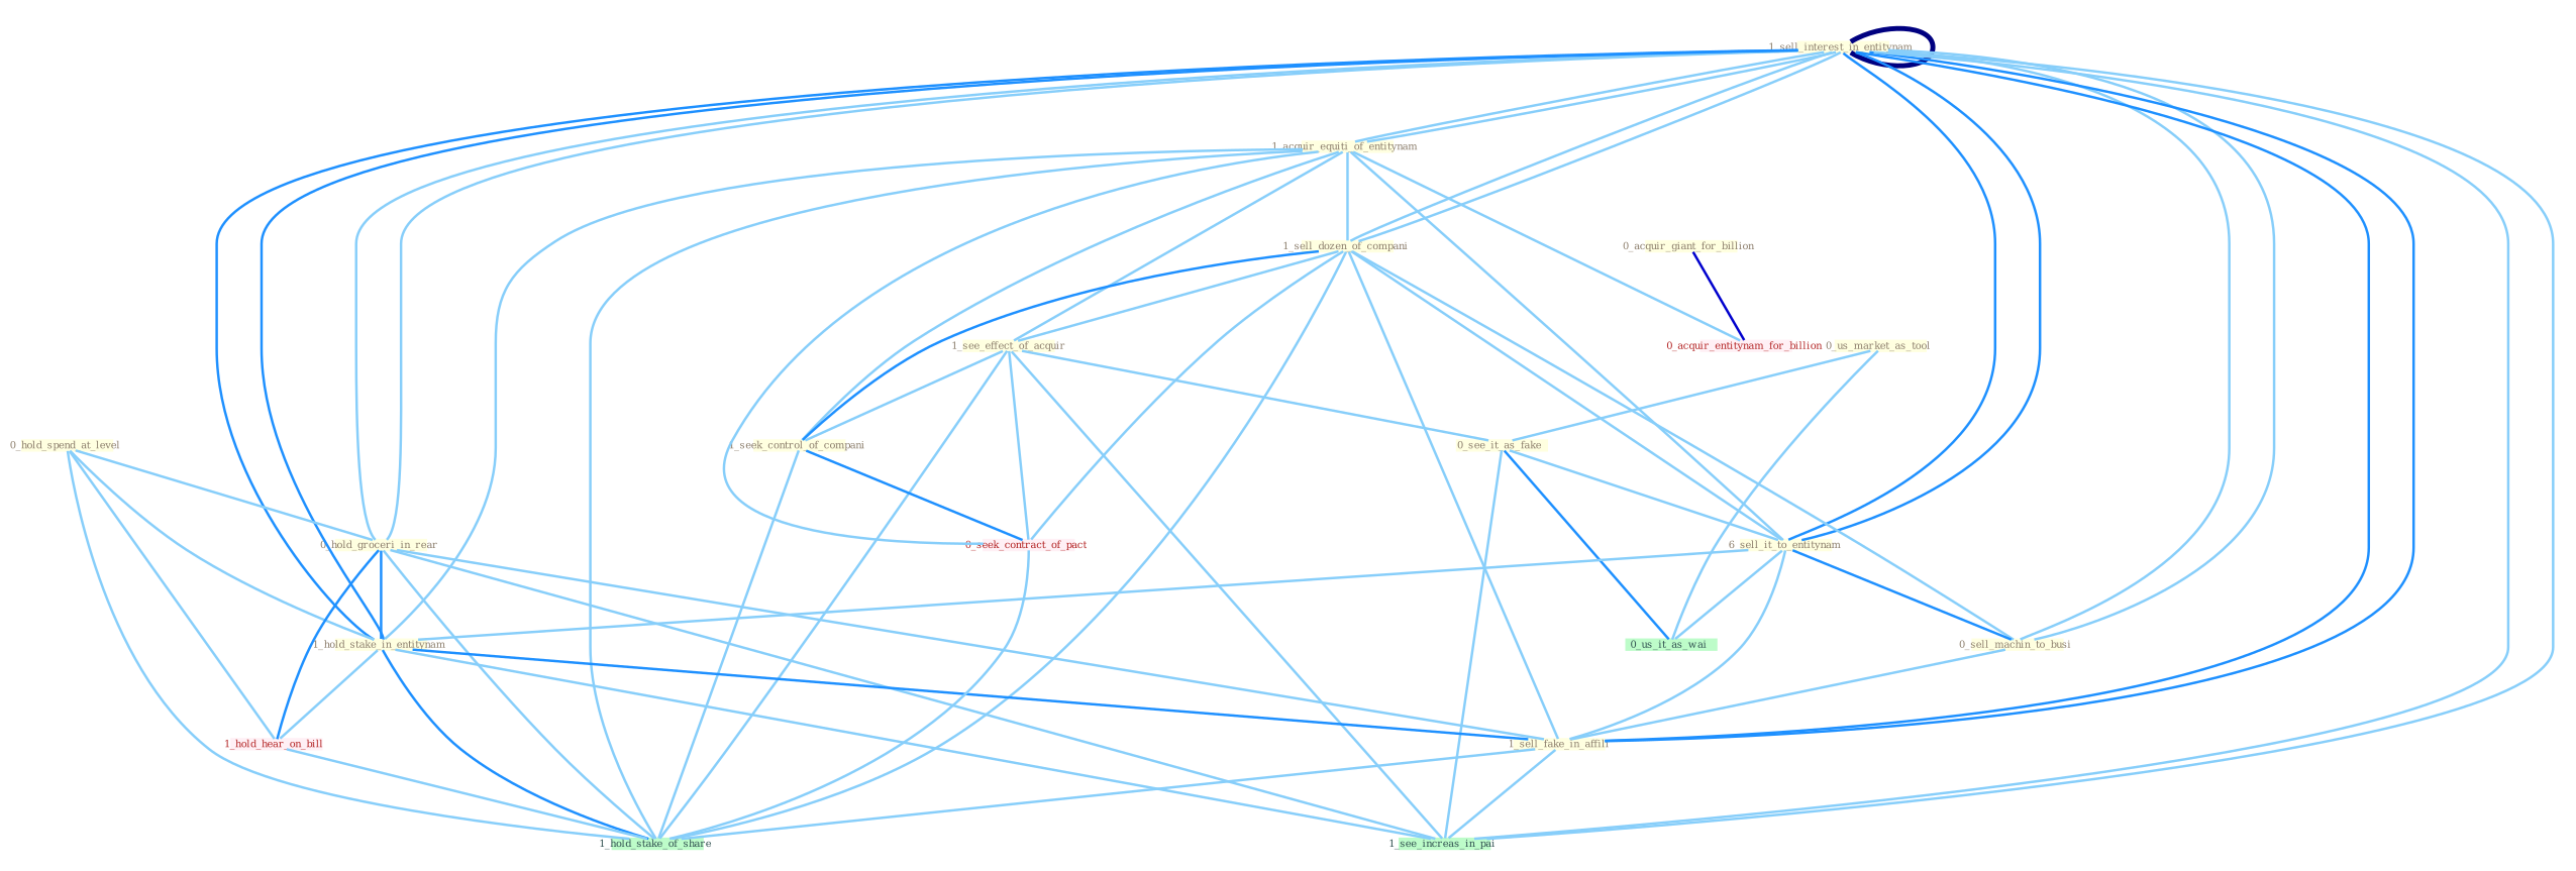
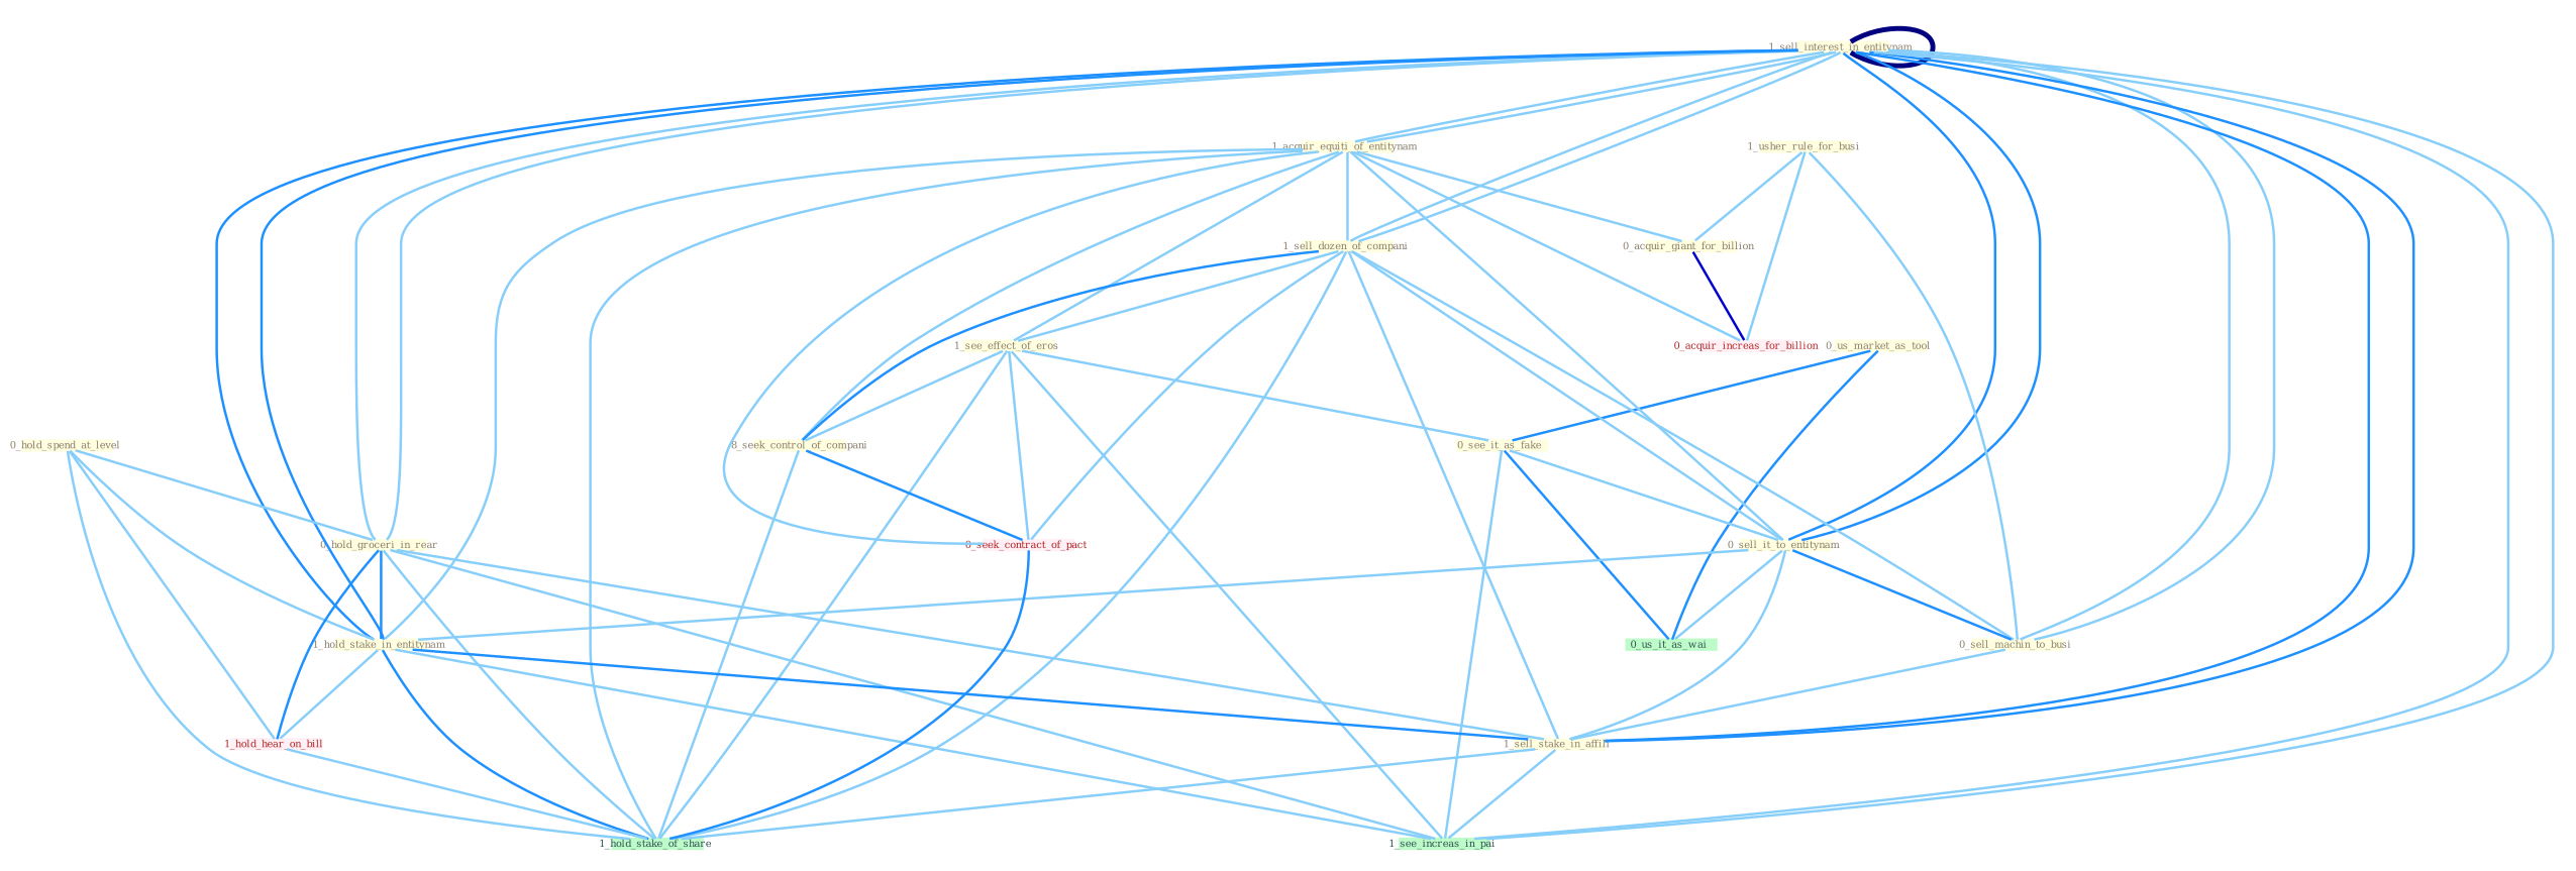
  graph {
    node [color="#ffffe0" fixedsize=true fontcolor="#8b7d6b" fontsize=4 shape=polygon style=filled]
    edge [color="#87cefa" w=1]
    "0_us_market_as_tool " [height=.06 width=.5]
    "1_sell_interest_in_entitynam " [height=.06 width=.5]
    "0_hold_spend_at_level " [height=.06 width=.5]
    "1_acquir_equiti_of_entitynam " [height=.06 width=.5]
    "1_sell_dozen_of_compani " [height=.06 width=.5]
-   "1_see_effect_of_eros " [height=.06 width=.5 label="1_see_effect_of_acquir"]
+   "1_see_effect_of_eros " [height=.06 width=.5]
+   "1_usher_rule_for_busi " [height=.06 width=.5]
    "0_see_it_as_fake " [height=.06 width=.5]
-   "0_sell_it_to_entitynam " [height=.06 width=.5 label="6_sell_it_to_entitynam"]
+   "0_sell_it_to_entitynam " [height=.06 width=.5]
    "0_hold_groceri_in_rear " [height=.06 width=.5]
-   "1_seek_control_of_compani " [height=.06 width=.5]
+   "1_seek_control_of_compani " [height=.06 width=.5 label="8_seek_control_of_compani"]
    "1_hold_stake_in_entitynam " [height=.06 width=.5]
    "0_sell_machin_to_busi " [height=.06 width=.5]
    "0_acquir_giant_for_billion " [height=.06 width=.5]
-   "1_sell_stake_in_affili " [height=.06 width=.5 label="1_sell_fake_in_affili"]
+   "1_sell_stake_in_affili " [height=.06 width=.5]
    "0_seek_contract_of_pact " [color="#fff0f5" fontcolor="#b22222" height=.06 width=.5]
-   "0_acquir_entitynam_for_billion " [color="#fff0f5" fontcolor="#b22222" height=.06 width=.5]
+   "0_acquir_entitynam_for_billion " [color="#fff0f5" fontcolor="#b22222" height=.06 width=.5 label="0_acquir_increas_for_billion"]
    "1_hold_hear_on_bill " [color="#fff0f5" fontcolor="#b22222" height=.06 width=.5]
    "0_us_it_as_wai " [color="#BDFCC9" fontcolor="#2f4f4f" height=.06 width=.5]
    "1_see_increas_in_pai " [color="#BDFCC9" fontcolor="#2f4f4f" height=.06 width=.5]
    "1_hold_stake_of_share " [color="#BDFCC9" fontcolor="#2f4f4f" height=.06 width=.5]
    subgraph sub_1 {
      "0_us_market_as_tool "
      "1_sell_interest_in_entitynam "
      "0_hold_spend_at_level "
      "1_acquir_equiti_of_entitynam "
      "1_sell_dozen_of_compani "
      "1_see_effect_of_eros "
+     "1_usher_rule_for_busi "
      "0_see_it_as_fake "
      "0_sell_it_to_entitynam "
      "0_hold_groceri_in_rear "
      "1_seek_control_of_compani "
      "1_hold_stake_in_entitynam "
      "0_sell_machin_to_busi "
      "0_acquir_giant_for_billion "
      "1_sell_stake_in_affili "
    }
    subgraph sub_2 {
      "0_seek_contract_of_pact "
      "0_acquir_entitynam_for_billion "
      "1_hold_hear_on_bill "
    }
-   "0_us_market_as_tool " -- "0_see_it_as_fake "
-   "0_us_market_as_tool " -- "0_us_it_as_wai " [w=2]
+   "0_us_market_as_tool " -- "0_see_it_as_fake " [color="#1e90ff"]
+   "0_us_market_as_tool " -- "0_us_it_as_wai " [color="#1e90ff" w=2]
    "1_sell_interest_in_entitynam " -- "1_sell_interest_in_entitynam " [color="#000080" style=bold w=4]
    "1_sell_interest_in_entitynam " -- "1_acquir_equiti_of_entitynam "
    "1_sell_interest_in_entitynam " -- "1_sell_dozen_of_compani "
    "1_sell_interest_in_entitynam " -- "1_sell_dozen_of_compani "
    "1_sell_interest_in_entitynam " -- "0_sell_it_to_entitynam " [color="#1e90ff" w=2]
    "1_sell_interest_in_entitynam " -- "0_sell_it_to_entitynam " [color="#1e90ff" w=2]
    "1_sell_interest_in_entitynam " -- "0_hold_groceri_in_rear "
    "1_sell_interest_in_entitynam " -- "0_hold_groceri_in_rear "
    "1_sell_interest_in_entitynam " -- "1_hold_stake_in_entitynam " [color="#1e90ff" w=2]
    "1_sell_interest_in_entitynam " -- "1_hold_stake_in_entitynam " [color="#1e90ff" w=2]
    "1_sell_interest_in_entitynam " -- "0_sell_machin_to_busi "
    "1_sell_interest_in_entitynam " -- "0_sell_machin_to_busi "
    "1_sell_interest_in_entitynam " -- "1_sell_stake_in_affili " [color="#1e90ff" w=2]
    "1_sell_interest_in_entitynam " -- "1_sell_stake_in_affili " [color="#1e90ff" w=2]
    "1_sell_interest_in_entitynam " -- "1_see_increas_in_pai "
    "1_sell_interest_in_entitynam " -- "1_see_increas_in_pai "
    "0_hold_spend_at_level " -- "0_hold_groceri_in_rear "
    "0_hold_spend_at_level " -- "1_hold_stake_in_entitynam "
    "0_hold_spend_at_level " -- "1_hold_hear_on_bill "
    "0_hold_spend_at_level " -- "1_hold_stake_of_share "
    "1_acquir_equiti_of_entitynam " -- "1_sell_interest_in_entitynam "
    "1_acquir_equiti_of_entitynam " -- "1_sell_dozen_of_compani "
    "1_acquir_equiti_of_entitynam " -- "1_see_effect_of_eros "
    "1_acquir_equiti_of_entitynam " -- "0_sell_it_to_entitynam "
    "1_acquir_equiti_of_entitynam " -- "1_seek_control_of_compani "
    "1_acquir_equiti_of_entitynam " -- "1_hold_stake_in_entitynam "
+   "1_acquir_equiti_of_entitynam " -- "0_acquir_giant_for_billion "
    "1_acquir_equiti_of_entitynam " -- "0_seek_contract_of_pact "
    "1_acquir_equiti_of_entitynam " -- "0_acquir_entitynam_for_billion "
    "1_acquir_equiti_of_entitynam " -- "1_hold_stake_of_share "
    "1_sell_dozen_of_compani " -- "1_see_effect_of_eros "
    "1_sell_dozen_of_compani " -- "0_sell_it_to_entitynam "
    "1_sell_dozen_of_compani " -- "1_seek_control_of_compani " [color="#1e90ff" w=2]
    "1_sell_dozen_of_compani " -- "0_sell_machin_to_busi "
    "1_sell_dozen_of_compani " -- "1_sell_stake_in_affili "
    "1_sell_dozen_of_compani " -- "0_seek_contract_of_pact "
    "1_sell_dozen_of_compani " -- "1_hold_stake_of_share "
    "1_see_effect_of_eros " -- "0_see_it_as_fake "
    "1_see_effect_of_eros " -- "1_seek_control_of_compani "
    "1_see_effect_of_eros " -- "0_seek_contract_of_pact "
    "1_see_effect_of_eros " -- "1_see_increas_in_pai "
    "1_see_effect_of_eros " -- "1_hold_stake_of_share "
+   "1_usher_rule_for_busi " -- "0_sell_machin_to_busi "
+   "1_usher_rule_for_busi " -- "0_acquir_giant_for_billion "
+   "1_usher_rule_for_busi " -- "0_acquir_entitynam_for_billion "
    "0_see_it_as_fake " -- "0_sell_it_to_entitynam "
    "0_see_it_as_fake " -- "0_us_it_as_wai " [color="#1e90ff" w=2]
    "0_see_it_as_fake " -- "1_see_increas_in_pai "
    "0_sell_it_to_entitynam " -- "1_hold_stake_in_entitynam "
    "0_sell_it_to_entitynam " -- "0_sell_machin_to_busi " [color="#1e90ff" w=2]
    "0_sell_it_to_entitynam " -- "1_sell_stake_in_affili "
    "0_sell_it_to_entitynam " -- "0_us_it_as_wai "
    "0_hold_groceri_in_rear " -- "1_hold_stake_in_entitynam " [color="#1e90ff" w=2]
    "0_hold_groceri_in_rear " -- "1_sell_stake_in_affili "
    "0_hold_groceri_in_rear " -- "1_hold_hear_on_bill " [color="#1e90ff"]
    "0_hold_groceri_in_rear " -- "1_see_increas_in_pai "
    "0_hold_groceri_in_rear " -- "1_hold_stake_of_share "
    "1_seek_control_of_compani " -- "0_seek_contract_of_pact " [color="#1e90ff" w=2]
    "1_seek_control_of_compani " -- "1_hold_stake_of_share "
    "1_hold_stake_in_entitynam " -- "1_sell_stake_in_affili " [color="#1e90ff" w=2]
    "1_hold_stake_in_entitynam " -- "1_hold_hear_on_bill "
    "1_hold_stake_in_entitynam " -- "1_see_increas_in_pai "
    "1_hold_stake_in_entitynam " -- "1_hold_stake_of_share " [color="#1e90ff" w=2]
    "0_sell_machin_to_busi " -- "1_sell_stake_in_affili "
    "0_acquir_giant_for_billion " -- "0_acquir_entitynam_for_billion " [color="#0000cd" w=3]
    "1_sell_stake_in_affili " -- "1_see_increas_in_pai "
    "1_sell_stake_in_affili " -- "1_hold_stake_of_share "
-   "0_seek_contract_of_pact " -- "1_hold_stake_of_share "
+   "0_seek_contract_of_pact " -- "1_hold_stake_of_share " [color="#1e90ff"]
    "1_hold_hear_on_bill " -- "1_hold_stake_of_share "
  }
